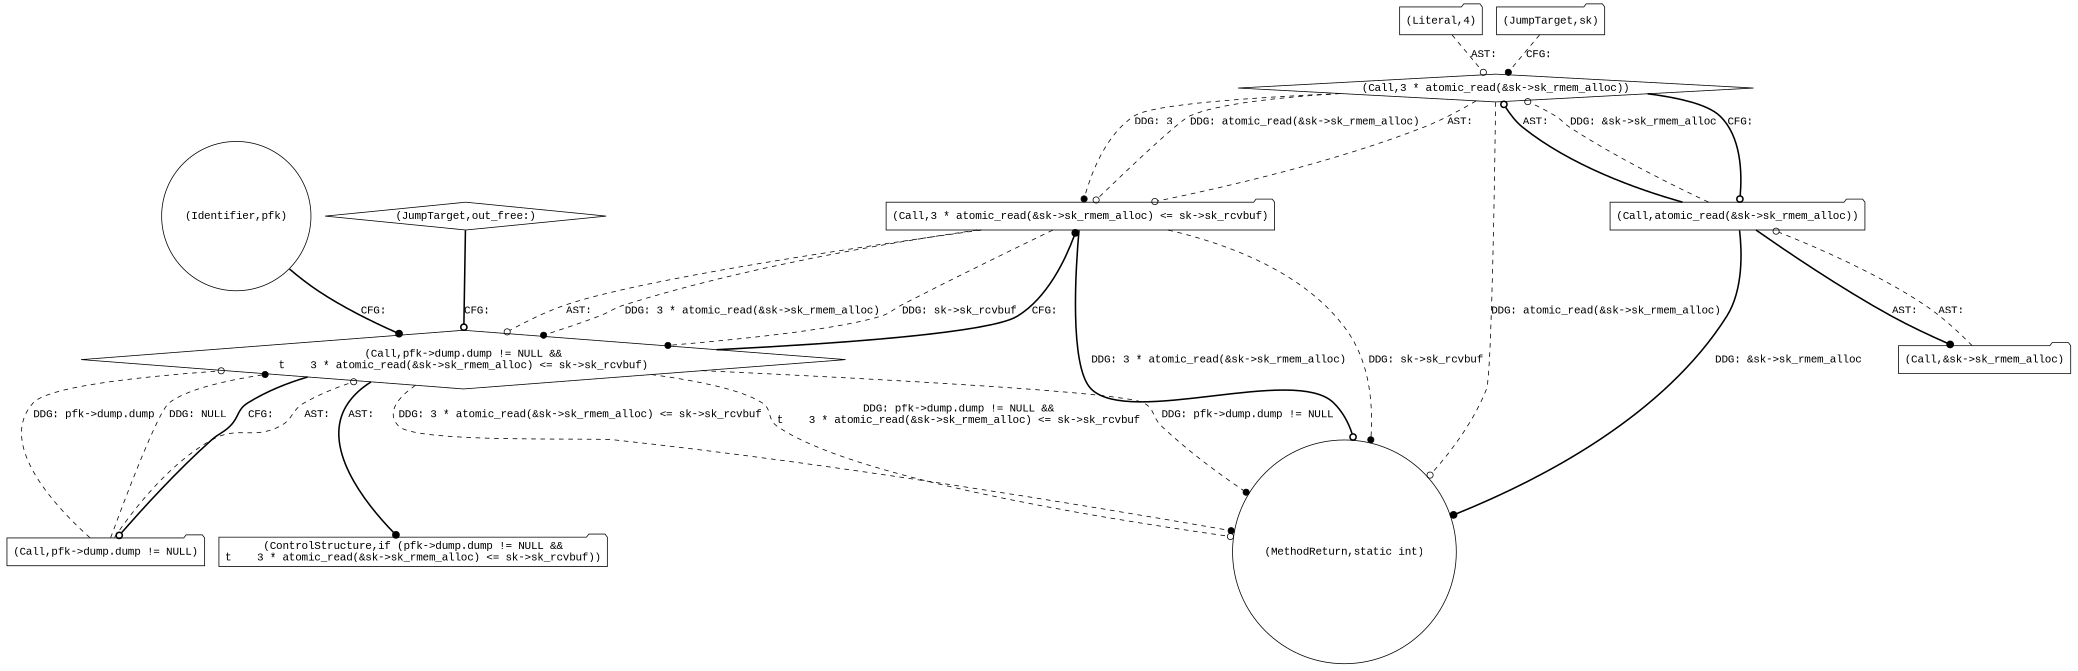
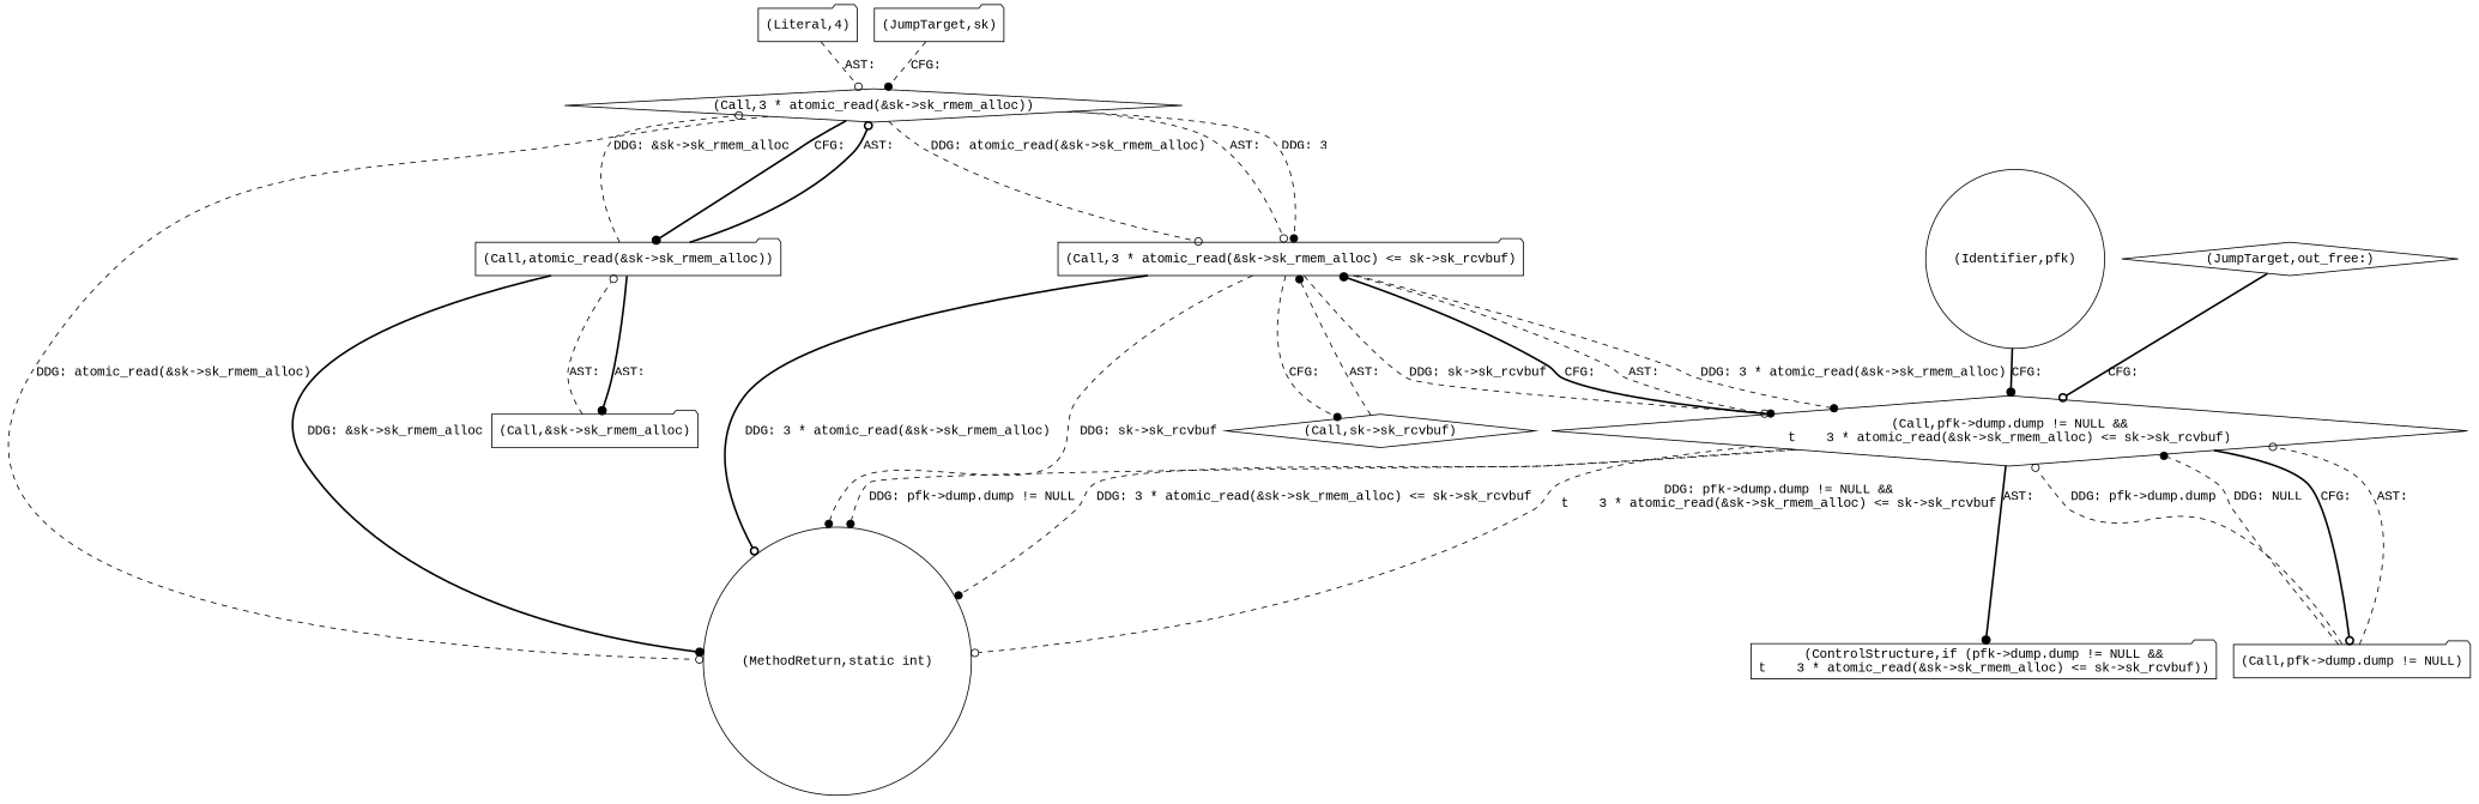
  digraph {
    fontname="Liberation Mono"
    node [fontname="Liberation Mono" shape=folder]
    edge [arrowhead=dot fontname="Liberation Mono" style=dashed]
    n1 [label="(Call,3 * atomic_read(&sk->sk_rmem_alloc) <= sk->sk_rcvbuf)"]
    n2 [label="(Call,pfk->dump.dump != NULL &&\n\t    3 * atomic_read(&sk->sk_rmem_alloc) <= sk->sk_rcvbuf)" shape=diamond]
+   n3 [label="(Call,sk->sk_rcvbuf)" shape=diamond]
    n4 [label="(MethodReturn,static int)" shape=circle]
    n5 [label="(Call,pfk->dump.dump != NULL)"]
    n6 [label="(ControlStructure,if (pfk->dump.dump != NULL &&\n\t    3 * atomic_read(&sk->sk_rmem_alloc) <= sk->sk_rcvbuf))"]
    n7 [label="(Call,3 * atomic_read(&sk->sk_rmem_alloc))" shape=diamond]
    n8 [label="(Call,atomic_read(&sk->sk_rmem_alloc))"]
    n9 [label="(Call,&sk->sk_rmem_alloc)"]
    n10 [label="(Identifier,pfk)" shape=circle]
    n11 [label="(JumpTarget,out_free:)" shape=diamond]
    n12 [label="(Literal,4)"]
    n13 [label="(JumpTarget,sk)"]
    n1 -> n2 [arrowhead=odot label="AST: "]
    n1 -> n2 [label="DDG: 3 * atomic_read(&sk->sk_rmem_alloc)"]
    n1 -> n2 [label="DDG: sk->sk_rcvbuf"]
+   n1 -> n3 [label="CFG: "]
    n1 -> n4 [arrowhead=odot label="DDG: 3 * atomic_read(&sk->sk_rmem_alloc)" style=bold]
    n1 -> n4 [label="DDG: sk->sk_rcvbuf"]
    n2 -> n1 [label="CFG: " style=bold]
    n2 -> n4 [label="DDG: pfk->dump.dump != NULL"]
    n2 -> n4 [label="DDG: 3 * atomic_read(&sk->sk_rmem_alloc) <= sk->sk_rcvbuf"]
    n2 -> n4 [arrowhead=odot label="DDG: pfk->dump.dump != NULL &&\n\t    3 * atomic_read(&sk->sk_rmem_alloc) <= sk->sk_rcvbuf"]
    n2 -> n5 [arrowhead=odot label="CFG: " style=bold]
    n2 -> n6 [label="AST: " style=bold]
+   n3 -> n1 [label="AST: "]
    n5 -> n2 [arrowhead=odot label="AST: "]
    n5 -> n2 [arrowhead=odot label="DDG: pfk->dump.dump"]
    n5 -> n2 [label="DDG: NULL"]
    n7 -> n1 [arrowhead=odot label="AST: "]
    n7 -> n1 [label="DDG: 3"]
    n7 -> n1 [arrowhead=odot label="DDG: atomic_read(&sk->sk_rmem_alloc)"]
    n7 -> n4 [arrowhead=odot label="DDG: atomic_read(&sk->sk_rmem_alloc)"]
-   n7 -> n8 [arrowhead=odot label="CFG: " style=bold]
+   n7 -> n8 [label="CFG: " style=bold]
    n8 -> n4 [label="DDG: &sk->sk_rmem_alloc" style=bold]
    n8 -> n7 [arrowhead=odot label="AST: " style=bold]
    n8 -> n7 [arrowhead=odot label="DDG: &sk->sk_rmem_alloc"]
    n8 -> n9 [label="AST: " style=bold]
    n9 -> n8 [arrowhead=odot label="AST: "]
    n10 -> n2 [label="CFG: " style=bold]
    n11 -> n2 [arrowhead=odot label="CFG: " style=bold]
    n12 -> n7 [arrowhead=odot label="AST: "]
    n13 -> n7 [label="CFG: "]
  }
